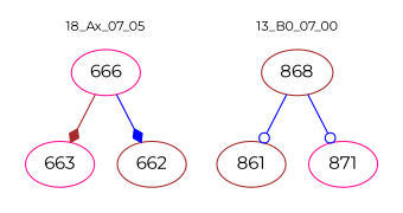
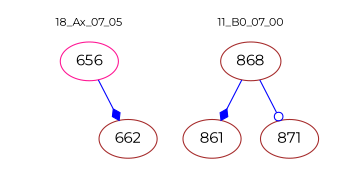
  digraph {
    fontname=Montserrat
    node [color=brown fontname=Montserrat]
    edge [arrowhead=diamond color=blue fontname=Montserrat]
-   n1 [color=deeppink label=666]
-   n2 [color=deeppink label=663]
+   n1 [color=deeppink label=656]
    n3 [label=662]
    n4 [label=868]
    n5 [label=861]
-   n6 [color=deeppink label=871]
+   n6 [label=871]
    subgraph cluster_1 {
      color=white
      fontsize=10
      label="18_Ax_07_05"
      n1
-     n2
      n3
    }
    subgraph cluster_2 {
      color=white
      fontsize=10
-     label="13_B0_07_00"
+     label="11_B0_07_00"
      n4
      n5
      n6
    }
-   n1 -> n2 [color=brown]
    n1 -> n3
-   n4 -> n5 [arrowhead=odot]
+   n4 -> n5
    n4 -> n6 [arrowhead=odot]
  }
